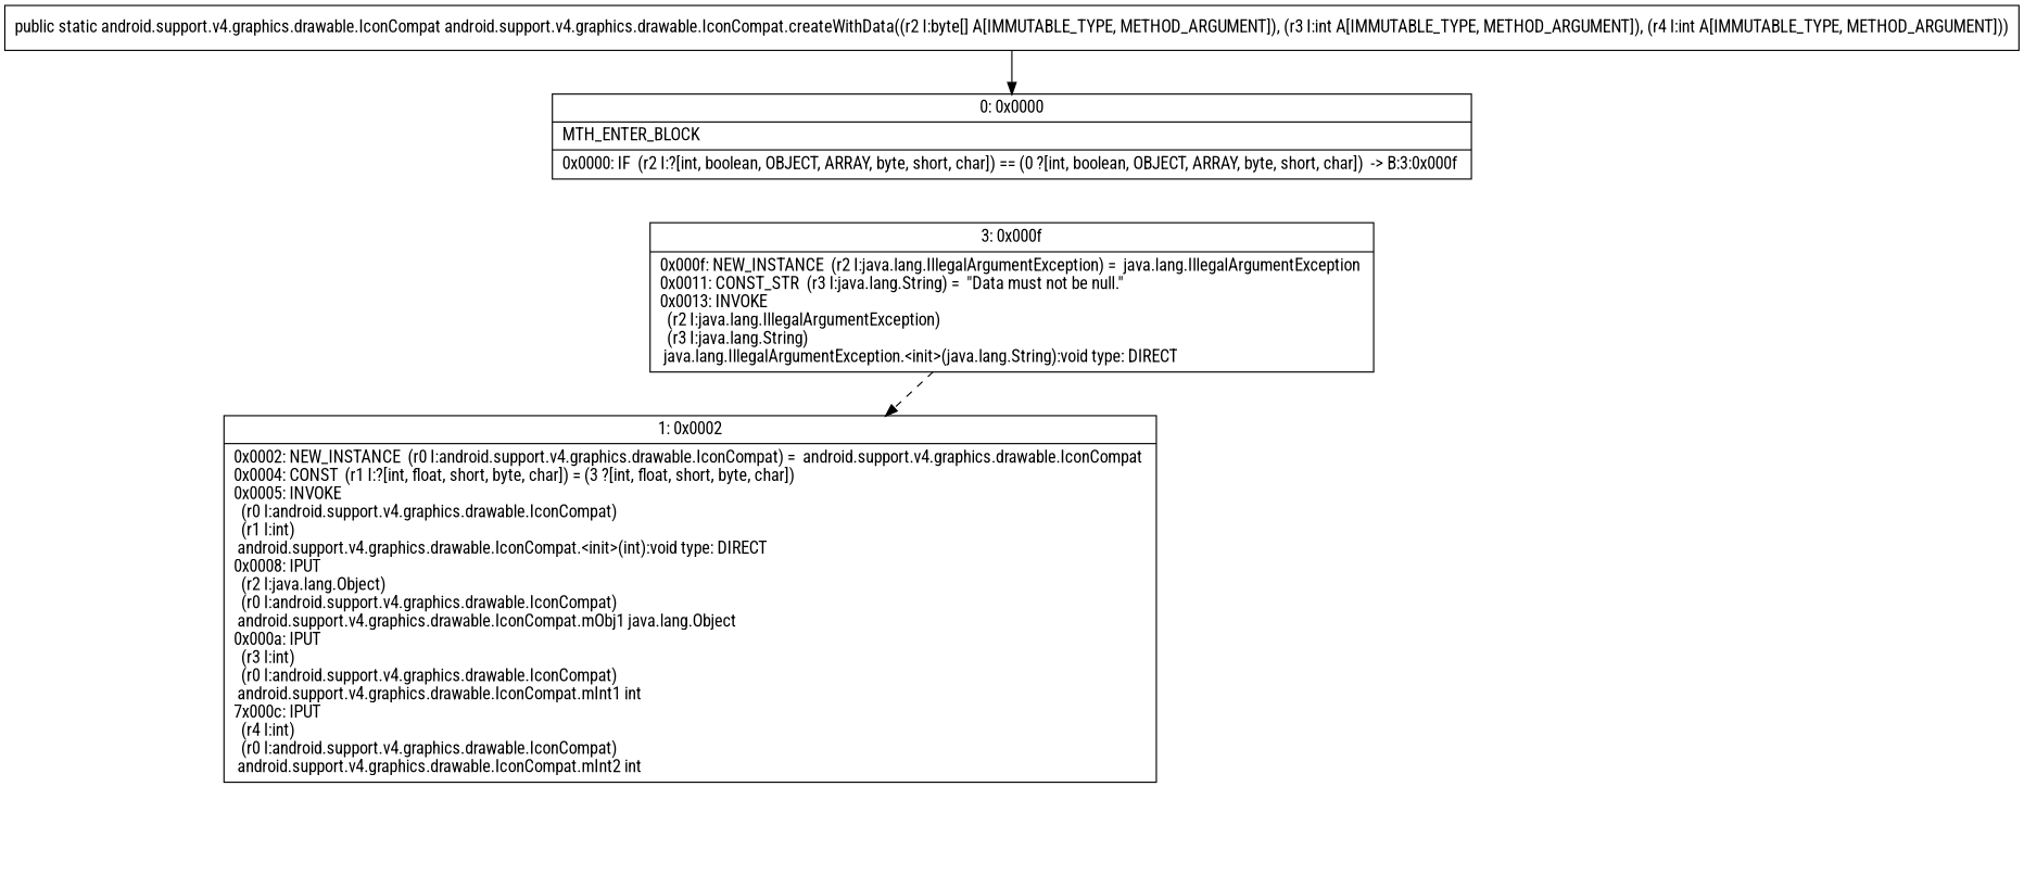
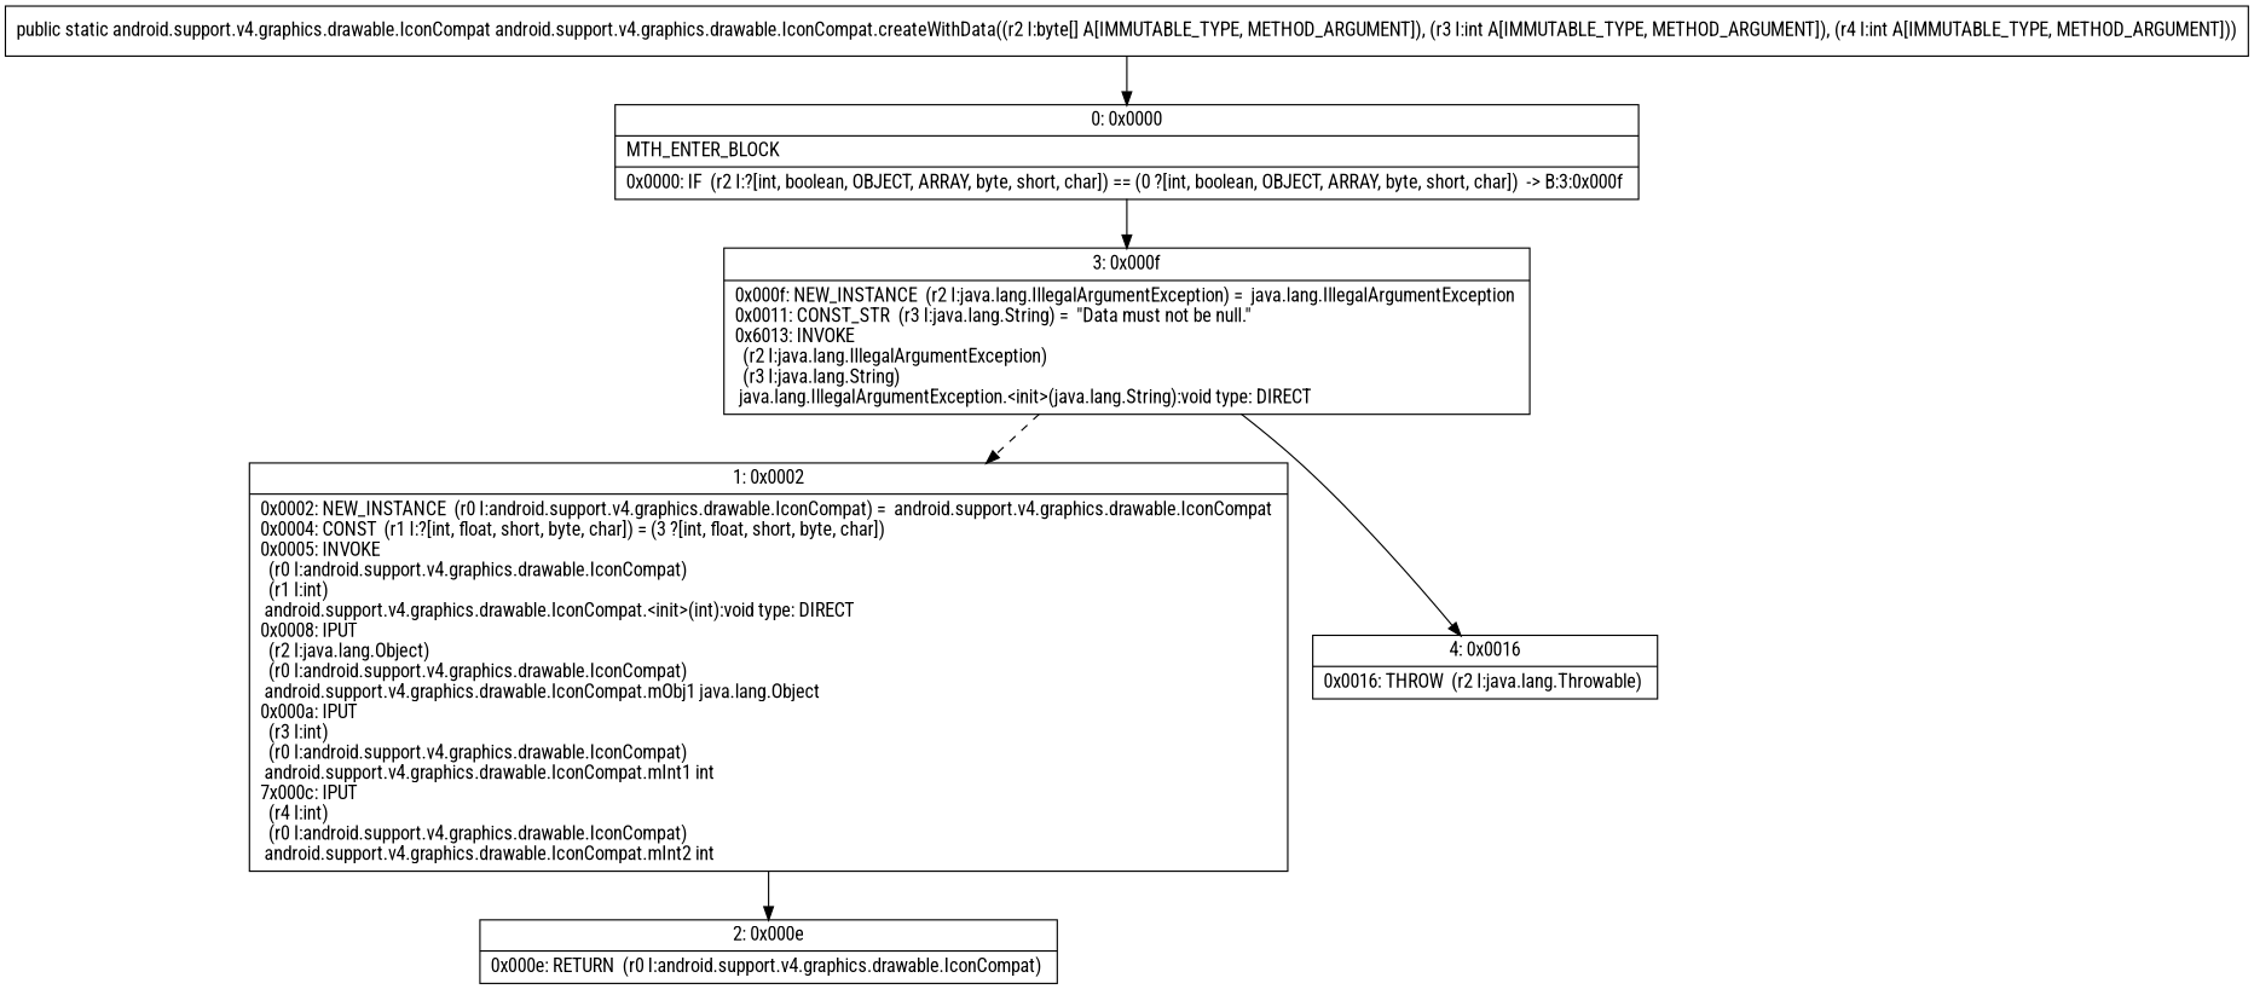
  digraph {
    fontname="Roboto Condensed"
    node [fontname="Roboto Condensed" shape=record]
    edge [fontname="Roboto Condensed"]
    n1 [label="{0\:\ 0x0000|MTH_ENTER_BLOCK\l|0x0000: IF  (r2 I:?[int, boolean, OBJECT, ARRAY, byte, short, char]) == (0 ?[int, boolean, OBJECT, ARRAY, byte, short, char])  \-\> B:3:0x000f \l}"]
-   n2 [label="{3\:\ 0x000f|0x000f: NEW_INSTANCE  (r2 I:java.lang.IllegalArgumentException) =  java.lang.IllegalArgumentException \l0x0011: CONST_STR  (r3 I:java.lang.String) =  \"Data must not be null.\" \l0x0013: INVOKE  \l  (r2 I:java.lang.IllegalArgumentException)\l  (r3 I:java.lang.String)\l java.lang.IllegalArgumentException.\<init\>(java.lang.String):void type: DIRECT \l}"]
+   n2 [label="{3\:\ 0x000f|0x000f: NEW_INSTANCE  (r2 I:java.lang.IllegalArgumentException) =  java.lang.IllegalArgumentException \l0x0011: CONST_STR  (r3 I:java.lang.String) =  \"Data must not be null.\" \l0x6013: INVOKE  \l  (r2 I:java.lang.IllegalArgumentException)\l  (r3 I:java.lang.String)\l java.lang.IllegalArgumentException.\<init\>(java.lang.String):void type: DIRECT \l}"]
    n3 [label="{1\:\ 0x0002|0x0002: NEW_INSTANCE  (r0 I:android.support.v4.graphics.drawable.IconCompat) =  android.support.v4.graphics.drawable.IconCompat \l0x0004: CONST  (r1 I:?[int, float, short, byte, char]) = (3 ?[int, float, short, byte, char]) \l0x0005: INVOKE  \l  (r0 I:android.support.v4.graphics.drawable.IconCompat)\l  (r1 I:int)\l android.support.v4.graphics.drawable.IconCompat.\<init\>(int):void type: DIRECT \l0x0008: IPUT  \l  (r2 I:java.lang.Object)\l  (r0 I:android.support.v4.graphics.drawable.IconCompat)\l android.support.v4.graphics.drawable.IconCompat.mObj1 java.lang.Object \l0x000a: IPUT  \l  (r3 I:int)\l  (r0 I:android.support.v4.graphics.drawable.IconCompat)\l android.support.v4.graphics.drawable.IconCompat.mInt1 int \l7x000c: IPUT  \l  (r4 I:int)\l  (r0 I:android.support.v4.graphics.drawable.IconCompat)\l android.support.v4.graphics.drawable.IconCompat.mInt2 int \l}"]
+   n4 [label="{2\:\ 0x000e|0x000e: RETURN  (r0 I:android.support.v4.graphics.drawable.IconCompat) \l}"]
+   n5 [label="{4\:\ 0x0016|0x0016: THROW  (r2 I:java.lang.Throwable) \l}"]
    n6 [label="{public static android.support.v4.graphics.drawable.IconCompat android.support.v4.graphics.drawable.IconCompat.createWithData((r2 I:byte[] A[IMMUTABLE_TYPE, METHOD_ARGUMENT]), (r3 I:int A[IMMUTABLE_TYPE, METHOD_ARGUMENT]), (r4 I:int A[IMMUTABLE_TYPE, METHOD_ARGUMENT])) }"]
+   n1 -> n2
    n2 -> n3 [style=dashed]
+   n2 -> n5
+   n3 -> n4
    n6 -> n1
  }
